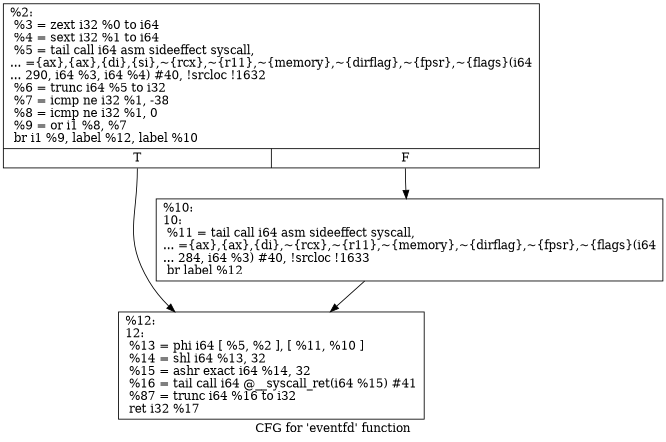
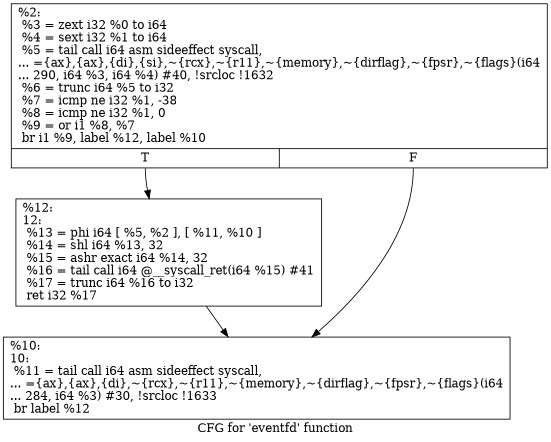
  digraph {
    label="CFG for 'eventfd' function"
    node [shape=record]
    n1 [label="{%2:\l  %3 = zext i32 %0 to i64\l  %4 = sext i32 %1 to i64\l  %5 = tail call i64 asm sideeffect syscall,\l... =\{ax\},\{ax\},\{di\},\{si\},~\{rcx\},~\{r11\},~\{memory\},~\{dirflag\},~\{fpsr\},~\{flags\}(i64\l... 290, i64 %3, i64 %4) #40, !srcloc !1632\l  %6 = trunc i64 %5 to i32\l  %7 = icmp ne i32 %1, -38\l  %8 = icmp ne i32 %1, 0\l  %9 = or i1 %8, %7\l  br i1 %9, label %12, label %10\l|{<s0>T|<s1>F}}"]
-   n2 [label="{%12:\l12:                                               \l  %13 = phi i64 [ %5, %2 ], [ %11, %10 ]\l  %14 = shl i64 %13, 32\l  %15 = ashr exact i64 %14, 32\l  %16 = tail call i64 @__syscall_ret(i64 %15) #41\l  %87 = trunc i64 %16 to i32\l  ret i32 %17\l}"]
-   n3 [label="{%10:\l10:                                               \l  %11 = tail call i64 asm sideeffect syscall,\l... =\{ax\},\{ax\},\{di\},~\{rcx\},~\{r11\},~\{memory\},~\{dirflag\},~\{fpsr\},~\{flags\}(i64\l... 284, i64 %3) #40, !srcloc !1633\l  br label %12\l}"]
+   n2 [label="{%12:\l12:                                               \l  %13 = phi i64 [ %5, %2 ], [ %11, %10 ]\l  %14 = shl i64 %13, 32\l  %15 = ashr exact i64 %14, 32\l  %16 = tail call i64 @__syscall_ret(i64 %15) #41\l  %17 = trunc i64 %16 to i32\l  ret i32 %17\l}"]
+   n3 [label="{%10:\l10:                                               \l  %11 = tail call i64 asm sideeffect syscall,\l... =\{ax\},\{ax\},\{di\},~\{rcx\},~\{r11\},~\{memory\},~\{dirflag\},~\{fpsr\},~\{flags\}(i64\l... 284, i64 %3) #30, !srcloc !1633\l  br label %12\l}"]
    n1 -> n2 [tailport=s0]
    n1 -> n3 [tailport=s1]
-   n3 -> n2
+   n2 -> n3
  }
